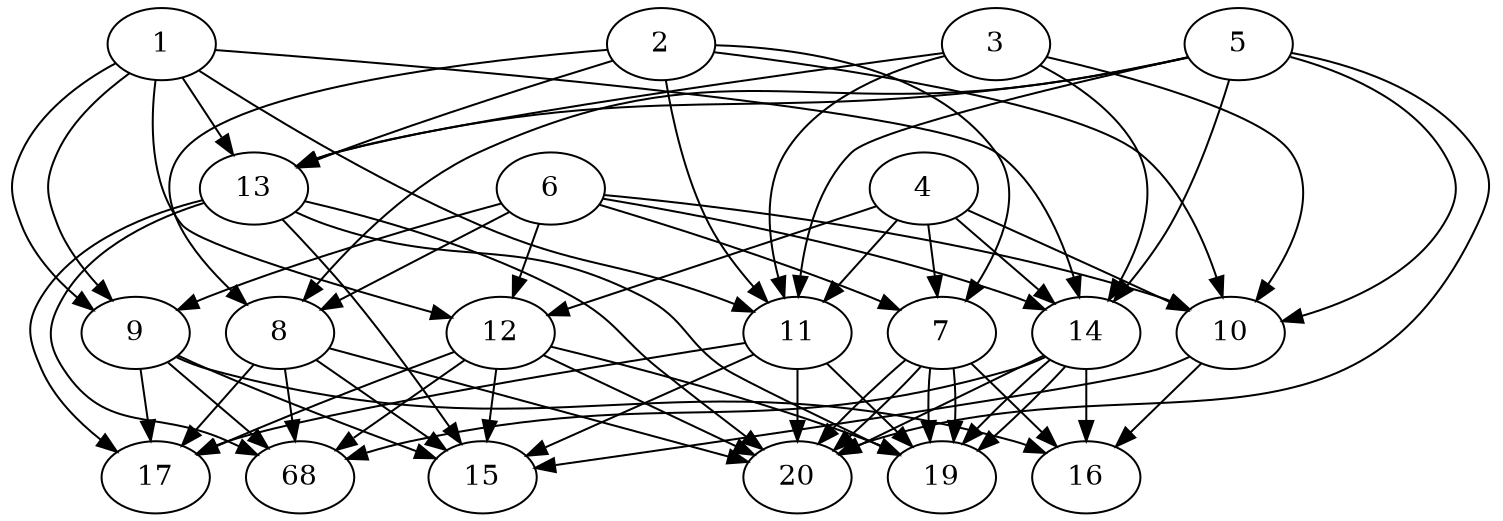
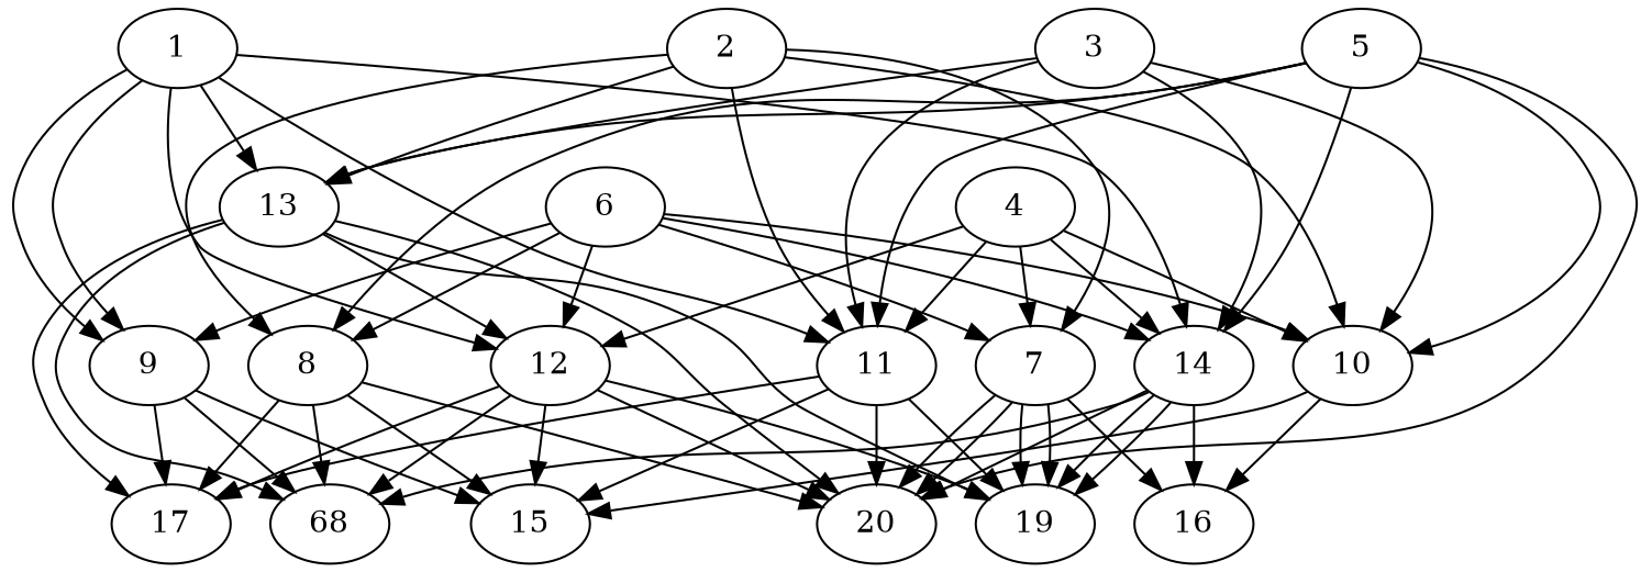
  digraph {
    node [alpha=0.14]
    1 [alpha=0.03 expect_size=47027200]
    9 [alpha=0.08 expect_size=41315328]
    11 [alpha=0.00 expect_size=51922944]
    12 [expect_size=11683840]
    13 [alpha=0.06 expect_size=42834944]
    14 [alpha=0.15 expect_size=11327488]
    8 [alpha=0.12 expect_size=46128128]
    20 [alpha=0.04 expect_size=46854144]
    15 [expect_size=17253376]
    17 [alpha=0.08 expect_size=42551296]
    n11 [alpha=0.05 expect_size=46244864 label=68]
    16 [alpha=0.09 expect_size=52354048]
    19 [alpha=0.12 expect_size=27905024]
    2 [alpha=0.13 expect_size=47531008]
    7 [alpha=0.02 expect_size=9437184]
    10 [expect_size=10371072]
    3 [alpha=0.07 expect_size=27258880]
    4 [alpha=0.03 expect_size=33453056]
    5 [alpha=0.15 expect_size=32023552]
    6 [alpha=0.16 expect_size=33830912]
    1 -> 9
    1 -> 9
    1 -> 11
    1 -> 12
    1 -> 13
    1 -> 14
    9 -> 15
    9 -> 17
    9 -> n11
-   9 -> 16
    11 -> 20
    11 -> 15
    11 -> 17
    11 -> 19
    12 -> 20
    12 -> 15
    12 -> 17
    12 -> n11
    12 -> 19
    13 -> 20
-   13 -> 15
+   13 -> 12
    13 -> 17
    13 -> n11
    13 -> 19
    14 -> 20
    14 -> n11
    14 -> 16
    14 -> 19
    14 -> 19
    8 -> 20
    8 -> 15
    8 -> 17
    8 -> n11
    2 -> 11
    2 -> 13
    2 -> 8
    2 -> 7
    2 -> 10
    7 -> 20
    7 -> 20
    7 -> 16
    7 -> 19
    7 -> 19
    10 -> 15
    10 -> 16
    3 -> 11
    3 -> 13
    3 -> 14
    3 -> 10
    4 -> 11
    4 -> 12
    4 -> 14
    4 -> 7
    4 -> 10
    5 -> 11
    5 -> 13
    5 -> 14
    5 -> 8
    5 -> 20
    5 -> 10
    6 -> 9
    6 -> 12
    6 -> 14
    6 -> 8
    6 -> 7
    6 -> 10
  }
